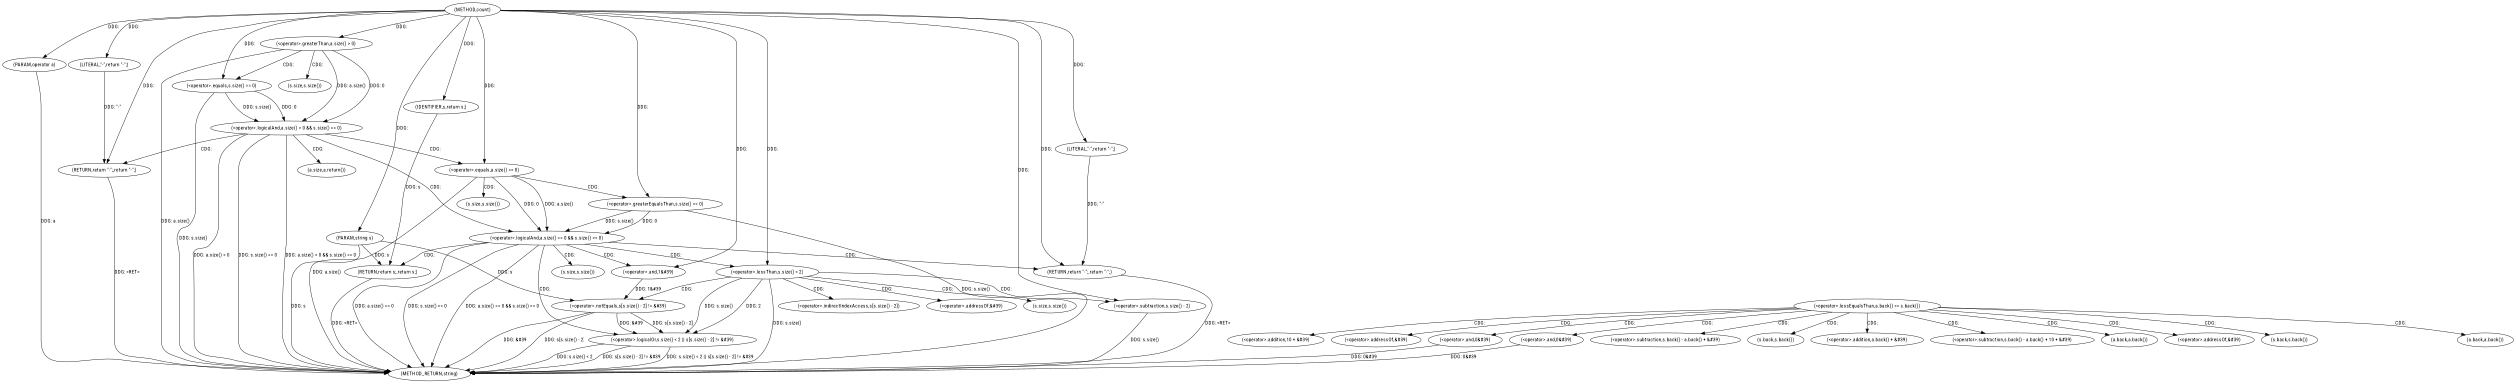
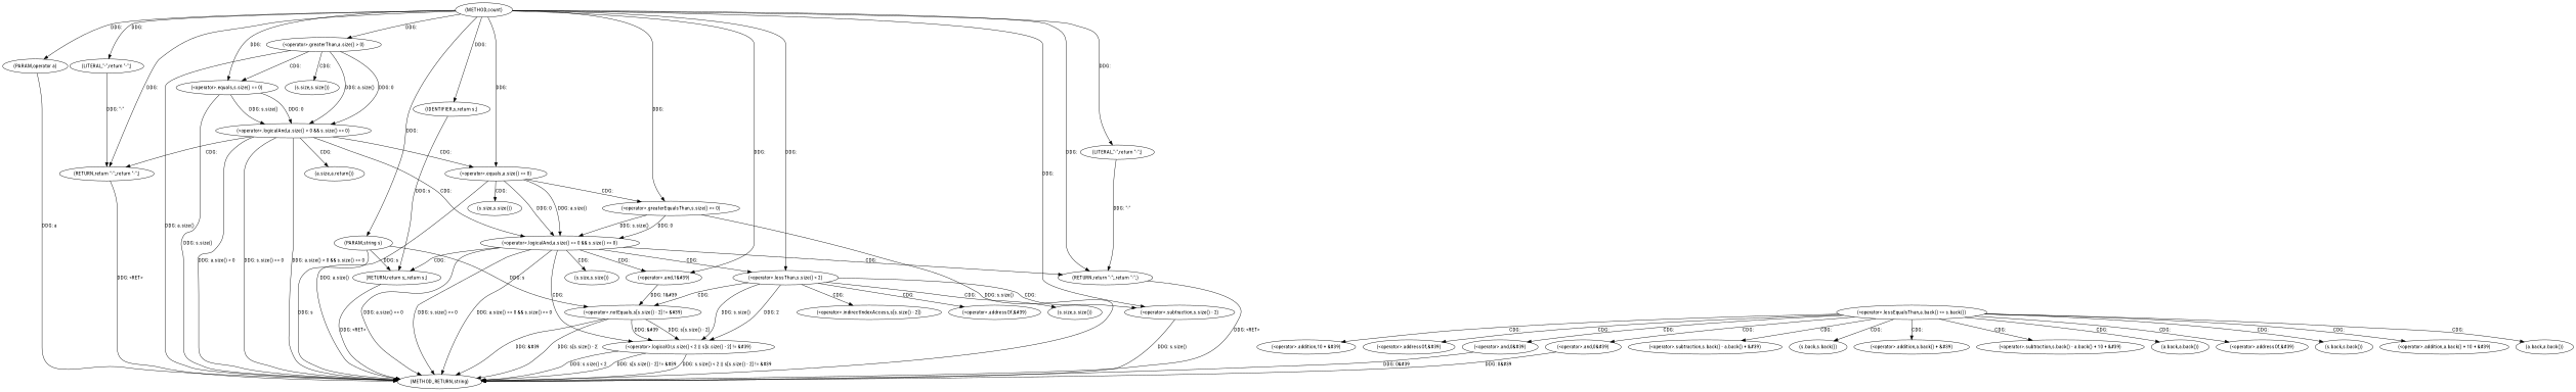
  digraph {
    fontname="Roboto Condensed"
    node [fontname="Roboto Condensed"]
    edge [fontname="Roboto Condensed"]
    n1 [label="(METHOD,count)"]
    n2 [label="(PARAM,operator a)"]
    n3 [label="(PARAM,string s)"]
    n4 [label="(RETURN,return \"-\";,return \"-\";)"]
    n5 [label="(<operator>.greaterThan,a.size() > 0)"]
    n6 [label="(<operator>.equals,s.size() == 0)"]
    n7 [label="(LITERAL,\"-\",return \"-\";)"]
    n8 [label="(<operator>.equals,a.size() == 0)"]
    n9 [label="(<operator>.greaterEqualsThan,s.size() >= 0)"]
    n10 [label="(IDENTIFIER,s,return s;)"]
    n11 [label="(<operator>.and,1&#39)"]
    n12 [label="(RETURN,return \"-\";,return \"-\";)"]
    n13 [label="(<operator>.lessThan,s.size() < 2)"]
    n14 [label="(LITERAL,\"-\",return \"-\";)"]
    n15 [label="(<operator>.subtraction,s.size() - 2)"]
    n16 [label="(METHOD_RETURN,string)"]
    n17 [label="(RETURN,return s;,return s;)"]
    n18 [label="(<operator>.notEquals,s[s.size() - 2] != &#39)"]
    n19 [label="(<operator>.logicalAnd,a.size() > 0 && s.size() == 0)"]
    n20 [label="(s.size,s.size())"]
    n21 [label="(<operator>.logicalAnd,a.size() == 0 && s.size() >= 0)"]
    n22 [label="(s.size,s.size())"]
    n23 [label="(<operator>.logicalOr,s.size() < 2 || s[s.size() - 2] != &#39)"]
    n24 [label="(<operator>.indirectIndexAccess,s[s.size() - 2])"]
    n25 [label="(<operator>.addressOf,&#39)"]
    n26 [label="(s.size,s.size())"]
    n27 [label="(a.size,a.return())"]
    n28 [label="(s.size,s.size())"]
    n29 [label="(<operator>.and,0&#39)"]
    n30 [label="(<operator>.and,0&#39)"]
    n31 [label="(<operator>.lessEqualsThan,a.back() <= s.back())"]
    n32 [label="(<operator>.subtraction,s.back() - a.back() + &#39)"]
    n33 [label="(s.back,s.back())"]
    n34 [label="(<operator>.addition,a.back() + &#39)"]
    n35 [label="(<operator>.subtraction,s.back() - a.back() + 10 + &#39)"]
    n36 [label="(a.back,a.back())"]
    n37 [label="(<operator>.addressOf,&#39)"]
    n38 [label="(s.back,s.back())"]
+   n39 [label="(<operator>.addition,a.back() + 10 + &#39)"]
    n40 [label="(a.back,a.back())"]
    n41 [label="(<operator>.addition,10 + &#39)"]
    n42 [label="(<operator>.addressOf,&#39)"]
    n1 -> n2 [label="DDG: "]
    n1 -> n3 [label="DDG: "]
    n1 -> n4 [label="DDG: "]
    n1 -> n5 [label="DDG: "]
    n1 -> n6 [label="DDG: "]
    n1 -> n7 [label="DDG: "]
    n1 -> n8 [label="DDG: "]
    n1 -> n9 [label="DDG: "]
    n1 -> n10 [label="DDG: "]
    n1 -> n11 [label="DDG: "]
    n1 -> n12 [label="DDG: "]
    n1 -> n13 [label="DDG: "]
    n1 -> n14 [label="DDG: "]
    n1 -> n15 [label="DDG: "]
    n2 -> n16 [label="DDG: a"]
    n3 -> n16 [label="DDG: s"]
    n3 -> n17 [label="DDG: s"]
    n3 -> n18 [label="DDG: s"]
    n4 -> n16 [label="DDG: <RET>"]
    n5 -> n6 [label="CDG: "]
    n5 -> n16 [label="DDG: a.size()"]
    n5 -> n19 [label="DDG: a.size()"]
    n5 -> n19 [label="DDG: 0"]
    n5 -> n20 [label="CDG: "]
    n6 -> n16 [label="DDG: s.size()"]
    n6 -> n19 [label="DDG: s.size()"]
    n6 -> n19 [label="DDG: 0"]
    n7 -> n4 [label="DDG: \"-\""]
    n8 -> n9 [label="CDG: "]
    n8 -> n16 [label="DDG: a.size()"]
    n8 -> n21 [label="DDG: a.size()"]
    n8 -> n21 [label="DDG: 0"]
    n8 -> n22 [label="CDG: "]
    n9 -> n16 [label="DDG: s.size()"]
    n9 -> n21 [label="DDG: s.size()"]
    n9 -> n21 [label="DDG: 0"]
    n10 -> n17 [label="DDG: s"]
    n11 -> n18 [label="DDG: 1&#39"]
    n12 -> n16 [label="DDG: <RET>"]
    n13 -> n15 [label="CDG: "]
-   n13 -> n16 [label="DDG: s.size()"]
    n13 -> n18 [label="CDG: "]
    n13 -> n23 [label="DDG: s.size()"]
    n13 -> n23 [label="DDG: 2"]
    n13 -> n24 [label="CDG: "]
    n13 -> n25 [label="CDG: "]
    n13 -> n26 [label="CDG: "]
    n14 -> n12 [label="DDG: \"-\""]
    n15 -> n16 [label="DDG: s.size()"]
    n17 -> n16 [label="DDG: <RET>"]
    n18 -> n16 [label="DDG: s[s.size() - 2]"]
    n18 -> n16 [label="DDG: &#39"]
    n18 -> n23 [label="DDG: &#39"]
    n18 -> n23 [label="DDG: s[s.size() - 2]"]
    n19 -> n4 [label="CDG: "]
    n19 -> n8 [label="CDG: "]
    n19 -> n16 [label="DDG: a.size() > 0"]
    n19 -> n16 [label="DDG: s.size() == 0"]
    n19 -> n16 [label="DDG: a.size() > 0 && s.size() == 0"]
    n19 -> n21 [label="CDG: "]
    n19 -> n27 [label="CDG: "]
    n21 -> n11 [label="CDG: "]
    n21 -> n12 [label="CDG: "]
    n21 -> n13 [label="CDG: "]
    n21 -> n16 [label="DDG: a.size() == 0"]
    n21 -> n16 [label="DDG: s.size() >= 0"]
    n21 -> n16 [label="DDG: a.size() == 0 && s.size() >= 0"]
    n21 -> n17 [label="CDG: "]
    n21 -> n23 [label="CDG: "]
    n21 -> n28 [label="CDG: "]
    n23 -> n16 [label="DDG: s.size() < 2"]
    n23 -> n16 [label="DDG: s[s.size() - 2] != &#39"]
    n23 -> n16 [label="DDG: s.size() < 2 || s[s.size() - 2] != &#39"]
    n29 -> n16 [label="DDG: 0&#39"]
    n30 -> n16 [label="DDG: 0&#39"]
    n31 -> n29 [label="CDG: "]
    n31 -> n30 [label="CDG: "]
    n31 -> n32 [label="CDG: "]
    n31 -> n33 [label="CDG: "]
    n31 -> n34 [label="CDG: "]
    n31 -> n35 [label="CDG: "]
    n31 -> n36 [label="CDG: "]
    n31 -> n37 [label="CDG: "]
    n31 -> n38 [label="CDG: "]
+   n31 -> n39 [label="CDG: "]
    n31 -> n40 [label="CDG: "]
    n31 -> n41 [label="CDG: "]
    n31 -> n42 [label="CDG: "]
  }
